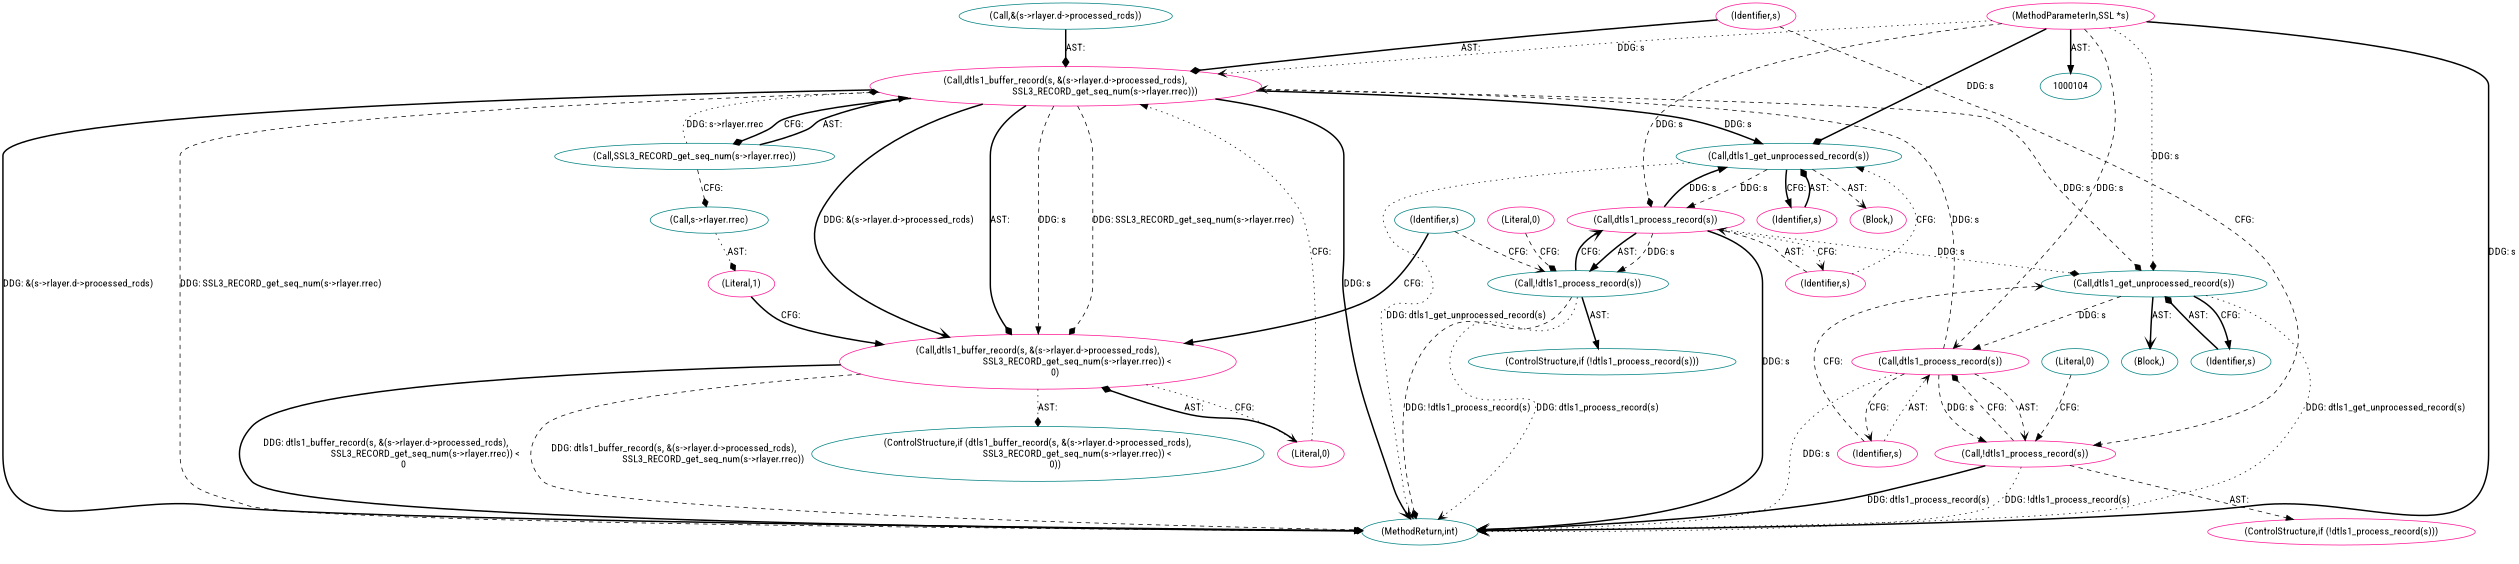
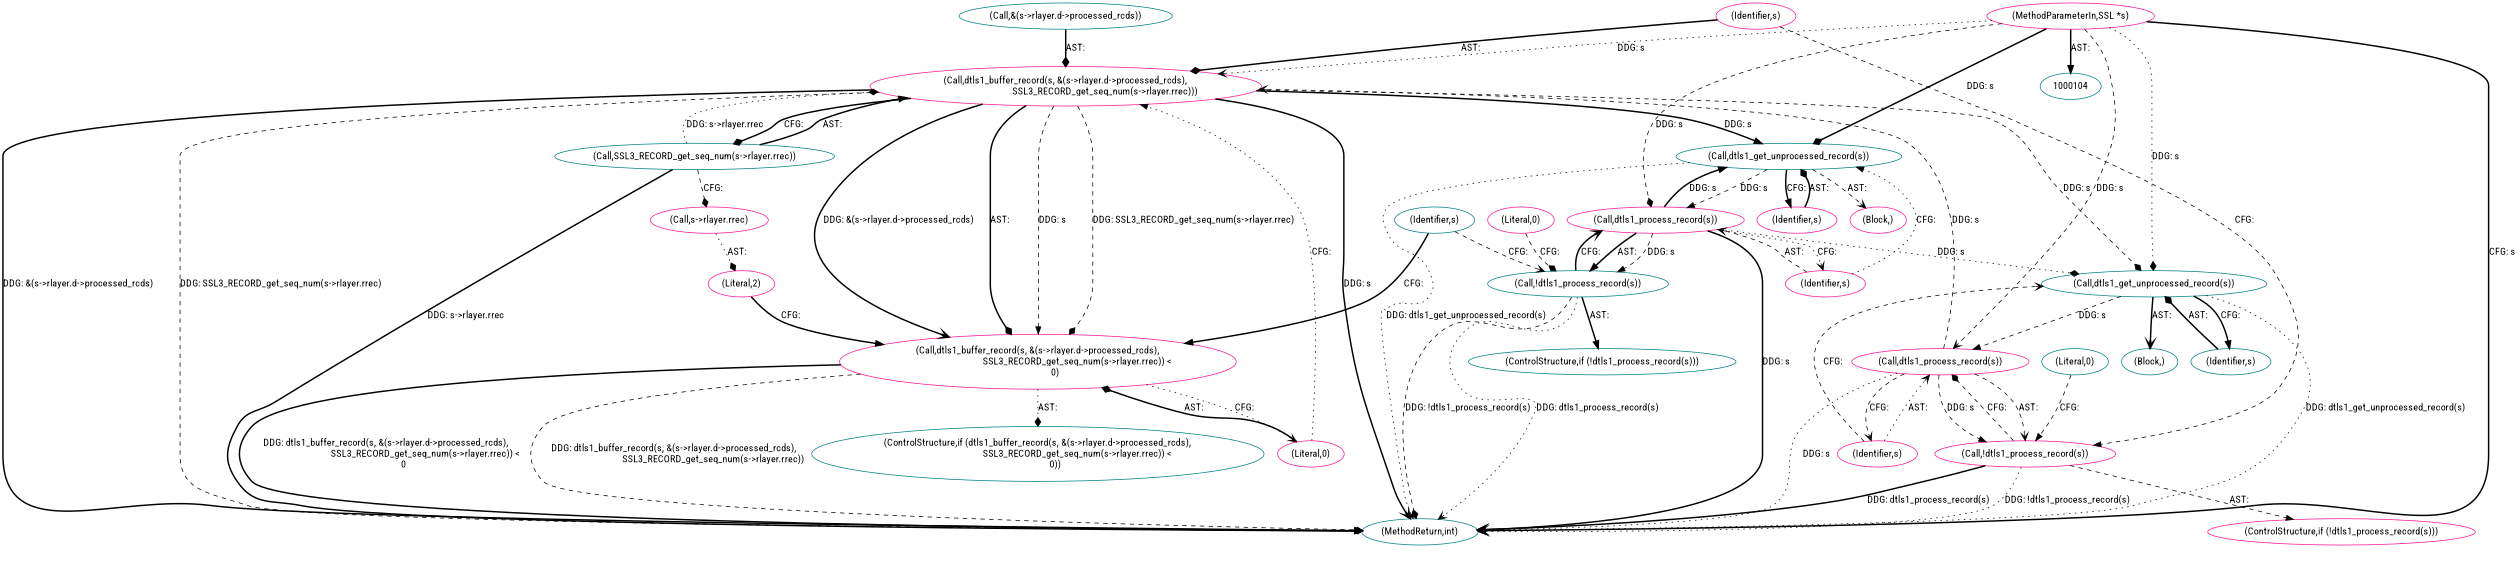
  digraph {
    fontname="Roboto Condensed"
    node [color=deeppink fontname="Roboto Condensed"]
    edge [arrowhead=normal fontname="Roboto Condensed" style=bold]
    n1 [label="(Call,dtls1_buffer_record(s, &(s->rlayer.d->processed_rcds),\n                                    SSL3_RECORD_get_seq_num(s->rlayer.rrec)))"]
    n2 [color=teal label="(Call,dtls1_get_unprocessed_record(s))"]
    n3 [color=teal label="(Call,SSL3_RECORD_get_seq_num(s->rlayer.rrec))"]
    n4 [color=teal label="(Call,dtls1_get_unprocessed_record(s))"]
    n5 [label="(Call,dtls1_buffer_record(s, &(s->rlayer.d->processed_rcds),\n                                    SSL3_RECORD_get_seq_num(s->rlayer.rrec)) <\n                0)"]
    n6 [color=teal label="(MethodReturn,int)"]
    n7 [label="(Call,dtls1_process_record(s))"]
    n8 [color=teal label="(Identifier,s)"]
    n9 [color=teal label="(Block,)"]
-   n10 [color=teal label="(Call,s->rlayer.rrec)"]
+   n10 [label="(Call,s->rlayer.rrec)"]
    n11 [label="(Call,dtls1_process_record(s))"]
    n12 [label="(Identifier,s)"]
    n13 [label="(Block,)"]
    n14 [color=teal label="(ControlStructure,if (dtls1_buffer_record(s, &(s->rlayer.d->processed_rcds),\n                                    SSL3_RECORD_get_seq_num(s->rlayer.rrec)) <\n                0))"]
    n15 [label="(Literal,0)"]
    n16 [label="(Call,!dtls1_process_record(s))"]
    n17 [label="(Identifier,s)"]
    n18 [label="(ControlStructure,if (!dtls1_process_record(s)))"]
    n19 [label="(MethodParameterIn,SSL *s)"]
    1000104 [color=teal]
    n21 [color=teal label="(Call,!dtls1_process_record(s))"]
    n22 [label="(Identifier,s)"]
-   n23 [label="(Literal,1)"]
+   n23 [label="(Literal,2)"]
    n24 [color=teal label="(ControlStructure,if (!dtls1_process_record(s)))"]
    n25 [label="(Identifier,s)"]
    n26 [color=teal label="(Identifier,s)"]
    n27 [color=teal label="(Call,&(s->rlayer.d->processed_rcds))"]
    n28 [label="(Literal,0)"]
    n29 [color=teal label="(Literal,0)"]
    n1 -> n2 [arrowhead=diamond label="DDG: s" style=dashed]
    n1 -> n3 [arrowhead=diamond label="CFG: "]
    n1 -> n4 [label="DDG: s"]
    n1 -> n5 [arrowhead=diamond label="AST: "]
    n1 -> n5 [label="DDG: s" style=dashed]
    n1 -> n5 [arrowhead=vee label="DDG: &(s->rlayer.d->processed_rcds)"]
    n1 -> n5 [arrowhead=diamond label="DDG: SSL3_RECORD_get_seq_num(s->rlayer.rrec)" style=dashed]
    n1 -> n6 [arrowhead=diamond label="DDG: SSL3_RECORD_get_seq_num(s->rlayer.rrec)" style=dashed]
    n1 -> n6 [arrowhead=vee label="DDG: s"]
    n1 -> n6 [arrowhead=diamond label="DDG: &(s->rlayer.d->processed_rcds)"]
    n2 -> n6 [label="DDG: dtls1_get_unprocessed_record(s)" style=dotted]
    n2 -> n7 [label="DDG: s" style=dashed]
    n2 -> n8 [label="CFG: "]
    n2 -> n9 [arrowhead=vee label="AST: "]
    n3 -> n1 [label="AST: "]
    n3 -> n1 [arrowhead=diamond label="DDG: s->rlayer.rrec" style=dotted]
+   n3 -> n6 [label="DDG: s->rlayer.rrec"]
    n3 -> n10 [arrowhead=diamond label="CFG: " style=dashed]
    n4 -> n6 [arrowhead=vee label="DDG: dtls1_get_unprocessed_record(s)" style=dotted]
    n4 -> n11 [label="DDG: s" style=dashed]
    n4 -> n12 [label="CFG: "]
    n4 -> n13 [arrowhead=vee label="AST: " style=dashed]
    n5 -> n6 [label="DDG: dtls1_buffer_record(s, &(s->rlayer.d->processed_rcds),\n                                    SSL3_RECORD_get_seq_num(s->rlayer.rrec)) <\n                0"]
    n5 -> n6 [label="DDG: dtls1_buffer_record(s, &(s->rlayer.d->processed_rcds),\n                                    SSL3_RECORD_get_seq_num(s->rlayer.rrec))" style=dashed]
    n5 -> n14 [arrowhead=diamond label="AST: " style=dotted]
    n5 -> n15 [arrowhead=vee label="CFG: " style=dotted]
    n7 -> n1 [arrowhead=vee label="DDG: s" style=dashed]
    n7 -> n6 [arrowhead=diamond label="DDG: s" style=dotted]
    n7 -> n16 [arrowhead=vee label="AST: " style=dashed]
    n7 -> n16 [label="DDG: s" style=dashed]
    n7 -> n17 [arrowhead=vee label="CFG: " style=dashed]
    n8 -> n2 [arrowhead=diamond label="AST: "]
    n10 -> n23 [arrowhead=diamond label="AST: " style=dotted]
    n11 -> n2 [arrowhead=diamond label="DDG: s" style=dotted]
    n11 -> n4 [label="DDG: s"]
    n11 -> n6 [arrowhead=vee label="DDG: s"]
    n11 -> n21 [label="AST: "]
    n11 -> n21 [label="DDG: s" style=dashed]
    n11 -> n22 [arrowhead=vee label="CFG: " style=dotted]
    n12 -> n4 [arrowhead=diamond label="AST: "]
    n15 -> n1 [label="CFG: " style=dotted]
    n15 -> n5 [arrowhead=diamond label="AST: "]
    n16 -> n6 [arrowhead=vee label="DDG: dtls1_process_record(s)"]
    n16 -> n6 [label="DDG: !dtls1_process_record(s)" style=dotted]
    n16 -> n7 [arrowhead=diamond label="CFG: " style=dashed]
    n16 -> n18 [label="AST: " style=dashed]
    n17 -> n2 [arrowhead=vee label="CFG: " style=dashed]
    n17 -> n7 [arrowhead=vee label="AST: " style=dotted]
    n19 -> n1 [arrowhead=vee label="DDG: s" style=dotted]
    n19 -> n2 [arrowhead=diamond label="DDG: s" style=dotted]
    n19 -> n4 [arrowhead=diamond label="DDG: s"]
-   n19 -> n6 [arrowhead=vee label="DDG: s"]
+   n19 -> n6 [arrowhead=vee label="CFG: s"]
    n19 -> n7 [arrowhead=vee label="DDG: s" style=dashed]
    n19 -> n11 [arrowhead=diamond label="DDG: s" style=dashed]
    n19 -> 1000104 [label="AST: "]
    n21 -> n6 [arrowhead=diamond label="DDG: !dtls1_process_record(s)" style=dashed]
    n21 -> n6 [arrowhead=vee label="DDG: dtls1_process_record(s)" style=dotted]
    n21 -> n11 [arrowhead=vee label="CFG: "]
    n21 -> n24 [label="AST: "]
    n22 -> n4 [label="CFG: " style=dotted]
    n22 -> n11 [arrowhead=vee label="AST: " style=dashed]
    n23 -> n5 [label="CFG: "]
    n25 -> n1 [arrowhead=diamond label="AST: "]
    n25 -> n16 [label="CFG: " style=dashed]
    n26 -> n5 [label="CFG: "]
    n26 -> n21 [arrowhead=vee label="CFG: " style=dashed]
    n27 -> n1 [arrowhead=diamond label="AST: "]
    n28 -> n21 [arrowhead=diamond label="CFG: " style=dashed]
    n29 -> n16 [label="CFG: " style=dashed]
  }
